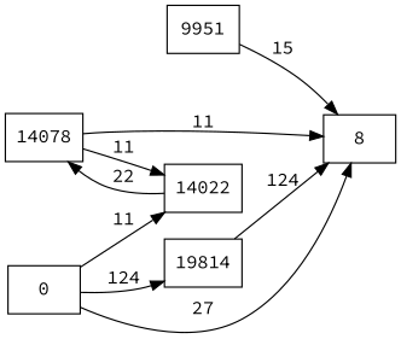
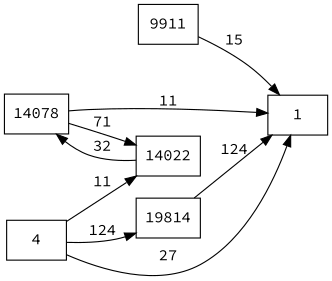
  digraph {
    fontname="Source Code Pro"
    rankdir=LR
    node [fontname="Source Code Pro" shape=rectangle]
    edge [fontname="Source Code Pro"]
-   9951
-   1 [label=8]
+   9951 [label=9911]
+   1
    14022
    14078
    n5 [label=19814]
-   0
+   0 [label=4]
    9951 -> 1 [label=15]
-   14022 -> 14078 [label=22]
+   14022 -> 14078 [label=32]
    14078 -> 1 [label=11]
-   14078 -> 14022 [label=11]
+   14078 -> 14022 [label=71]
    n5 -> 1 [label=124]
    0 -> 1 [label=27]
    0 -> 14022 [label=11]
    0 -> n5 [label=124]
  }
